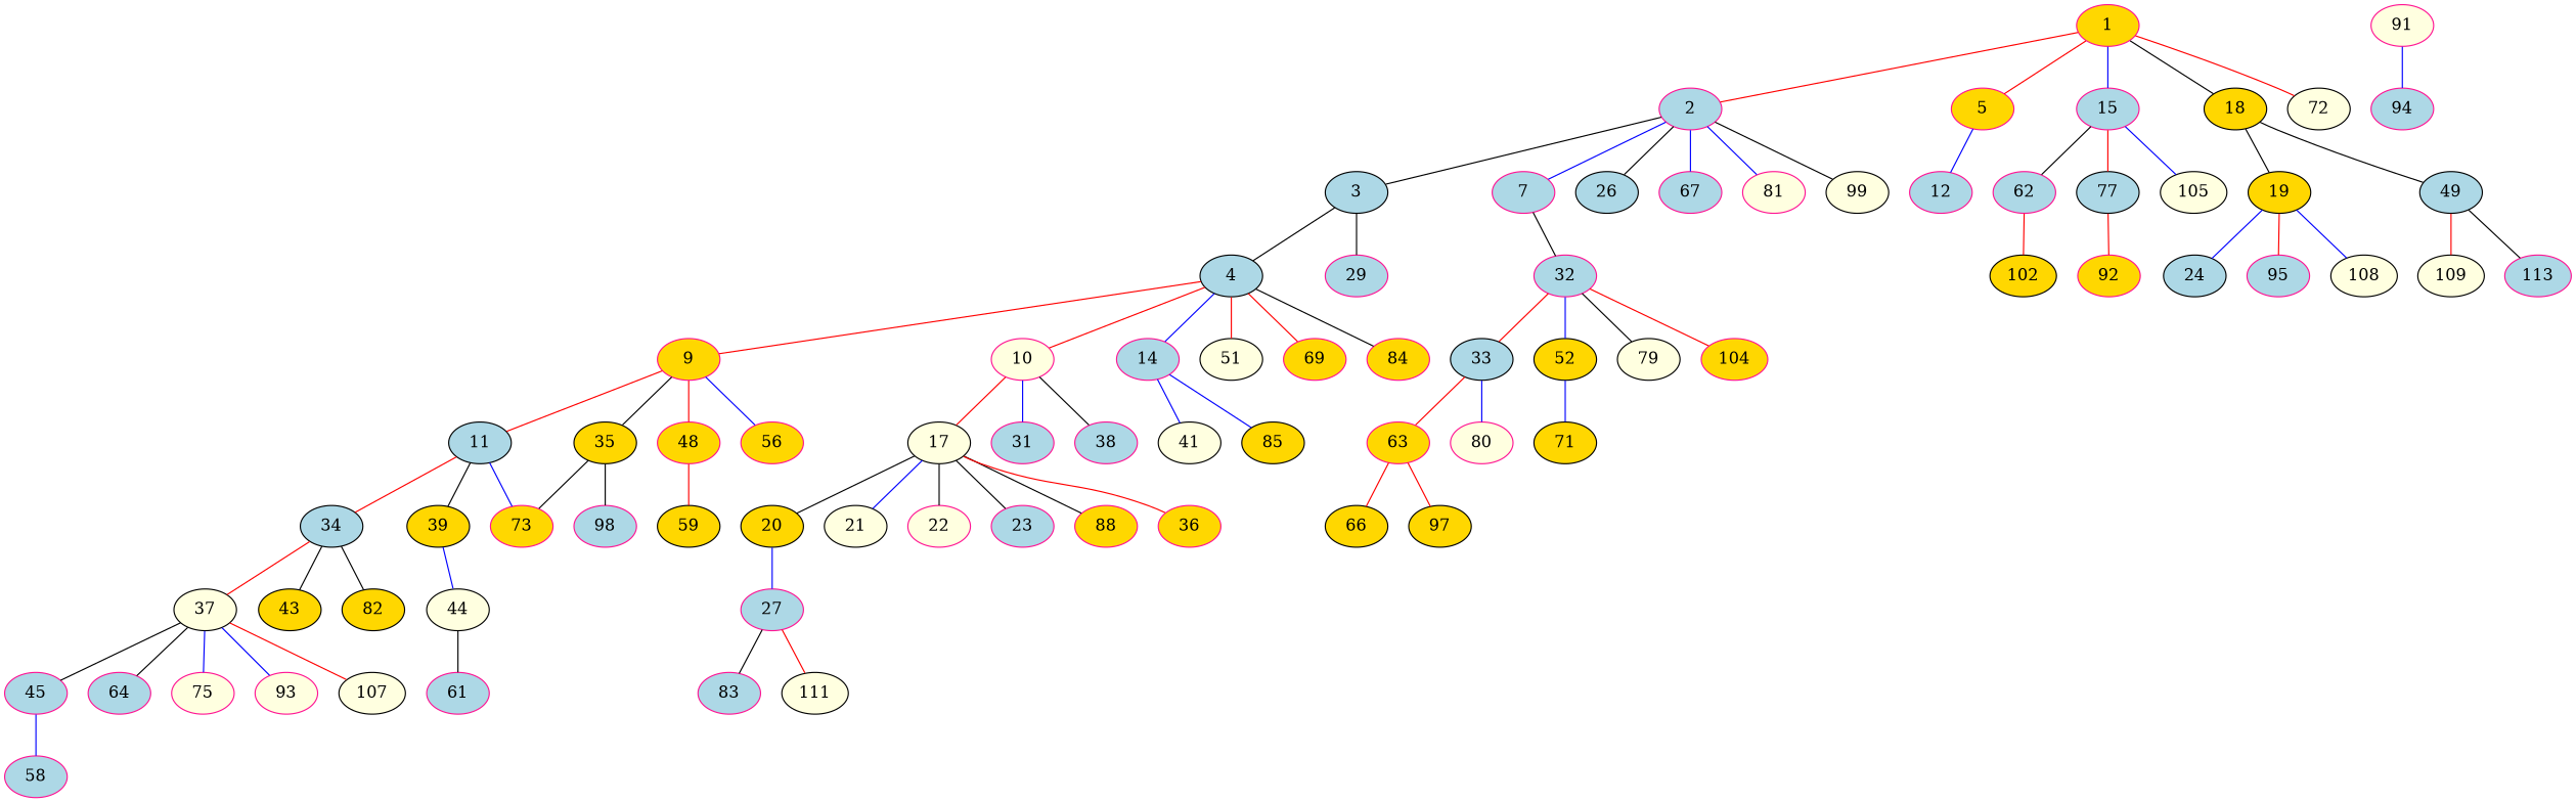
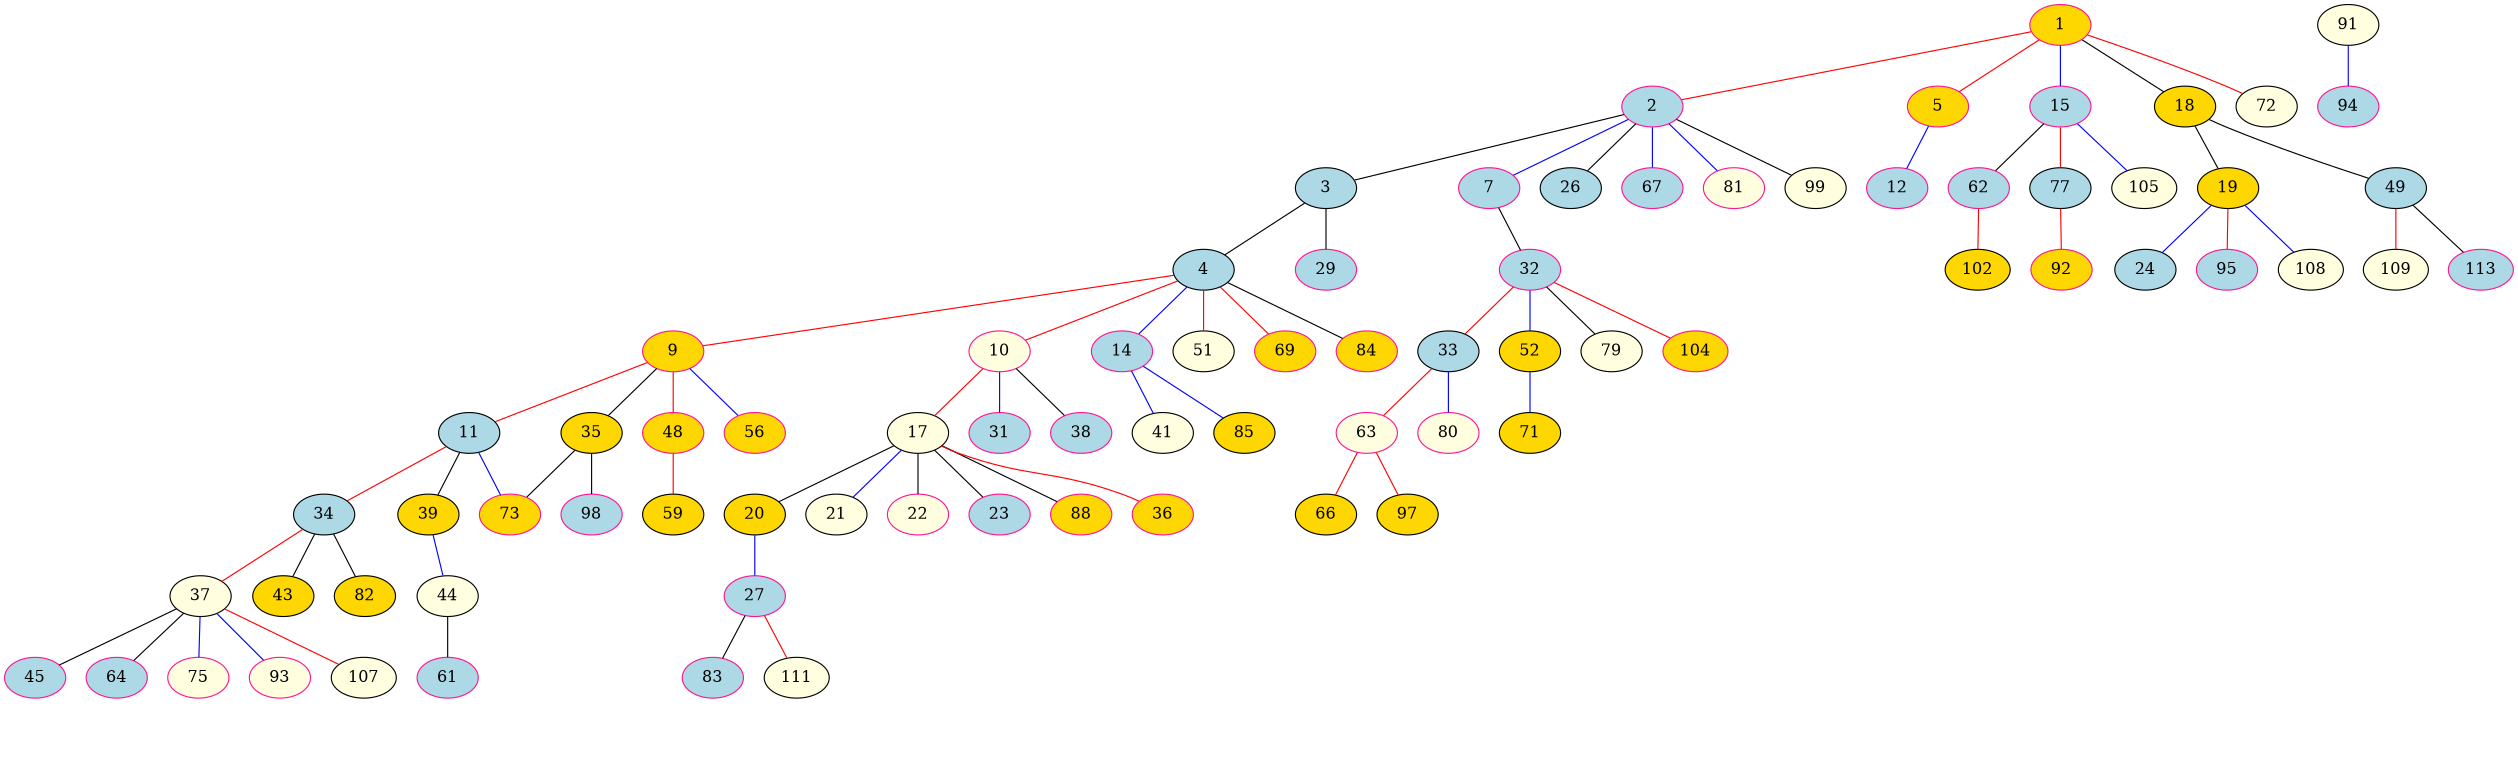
  graph {
    node [color=deeppink fillcolor=lightblue style=filled]
    edge [color=black]
    1 [fillcolor=gold super="+6"]
    2 [super="+28"]
    5 [fillcolor=gold super="+16"]
    15 [super="+30"]
    18 [color=black fillcolor=gold super="+47"]
    72 [color=black fillcolor=lightyellow]
    3 [color=black]
    7 [super="+57"]
    26 [color=black]
    67
    81 [fillcolor=lightyellow]
    99 [color=black fillcolor=lightyellow]
    12 [super="+40"]
    62 [super="+70"]
    77 [color=black]
    105 [color=black fillcolor=lightyellow]
    19 [color=black fillcolor=gold super="+55"]
    49 [color=black super="+101"]
    4 [color=black super="+8"]
    29
    32
    9 [fillcolor=gold super="+13"]
    10 [fillcolor=lightyellow]
    14 [super="+112"]
    51 [color=black fillcolor=lightyellow]
    69 [fillcolor=gold]
    84 [fillcolor=gold super="+90"]
    11 [color=black super="+89"]
    35 [color=black fillcolor=gold super="+54"]
    48 [fillcolor=gold super="+86"]
    56 [fillcolor=gold super="+76"]
    17 [color=black fillcolor=lightyellow super="+42"]
    31
    38 [super="+78"]
    41 [color=black fillcolor=lightyellow]
    85 [color=black fillcolor=gold]
    33 [color=black super="+53"]
    52 [color=black fillcolor=gold super="+64"]
    79 [color=black fillcolor=lightyellow super="+110"]
    104 [fillcolor=gold super="+115"]
    34 [color=black super="+68"]
    39 [color=black fillcolor=gold]
    73 [fillcolor=gold]
    98 [super="+100"]
    59 [color=black fillcolor=gold super="+106"]
    20 [color=black fillcolor=gold]
    21 [color=black fillcolor=lightyellow super="+50"]
    22 [fillcolor=lightyellow]
    23 [super="+25"]
    88 [fillcolor=gold]
    36 [fillcolor=gold]
    37 [color=black fillcolor=lightyellow super="+46"]
    43 [color=black fillcolor=gold super="+60"]
    82 [color=black fillcolor=gold]
    44 [color=black fillcolor=lightyellow super="+87"]
-   91 [fillcolor=lightyellow]
+   91 [color=black fillcolor=lightyellow]
    94
    102 [color=black fillcolor=gold]
    92 [fillcolor=gold]
    27 [super="+103"]
    24 [color=black]
    95
    108 [color=black fillcolor=lightyellow]
    109 [color=black fillcolor=lightyellow]
    113
    83
    111 [color=black fillcolor=lightyellow]
-   63 [fillcolor=gold]
+   63 [fillcolor=lightyellow]
    80 [fillcolor=lightyellow]
    71 [color=black fillcolor=gold]
    66 [color=black fillcolor=gold]
    97 [color=black fillcolor=gold]
    45
    n74 [label=64 super="+114"]
    75 [fillcolor=lightyellow]
    93 [fillcolor=lightyellow super="+96"]
    107 [color=black fillcolor=lightyellow]
-   58
    61
    1 -- 2 [color=red]
    1 -- 5 [color=red]
    1 -- 15 [color=blue]
    1 -- 18
    1 -- 72 [color=red]
    2 -- 3
    2 -- 7 [color=blue]
    2 -- 26
    2 -- 67 [color=blue]
    2 -- 81 [color=blue]
    2 -- 99
    5 -- 12 [color=blue]
    15 -- 62
    15 -- 77 [color=red]
    15 -- 105 [color=blue]
    18 -- 19
    18 -- 49
    3 -- 4
    3 -- 29
    7 -- 32
    62 -- 102 [color=red]
    77 -- 92 [color=red]
    19 -- 24 [color=blue]
    19 -- 95 [color=red]
    19 -- 108 [color=blue]
    49 -- 109 [color=red]
    49 -- 113
    4 -- 9 [color=red]
    4 -- 10 [color=red]
    4 -- 14 [color=blue]
    4 -- 51 [color=red]
    4 -- 69 [color=red]
    4 -- 84
    32 -- 33 [color=red]
    32 -- 52 [color=blue]
    32 -- 79
    32 -- 104 [color=red]
    9 -- 11 [color=red]
    9 -- 35
    9 -- 48 [color=red]
    9 -- 56 [color=blue]
    10 -- 17 [color=red]
    10 -- 31 [color=blue]
    10 -- 38
    14 -- 41 [color=blue]
    14 -- 85 [color=blue]
    11 -- 34 [color=red]
    11 -- 39
    11 -- 73 [color=blue]
    35 -- 73
    35 -- 98
    48 -- 59 [color=red]
    17 -- 20
    17 -- 21 [color=blue]
    17 -- 22
    17 -- 23
    17 -- 88
    17 -- 36 [color=red]
    33 -- 63 [color=red]
    33 -- 80 [color=blue]
    52 -- 71 [color=blue]
    34 -- 37 [color=red]
    34 -- 43
    34 -- 82
    39 -- 44 [color=blue]
    20 -- 27 [color=blue]
    37 -- 45
    37 -- n74
    37 -- 75 [color=blue]
    37 -- 93 [color=blue]
    37 -- 107 [color=red]
    44 -- 61
    91 -- 94 [color=blue]
    27 -- 83
    27 -- 111 [color=red]
    63 -- 66 [color=red]
    63 -- 97 [color=red]
-   45 -- 58 [color=blue]
  }
